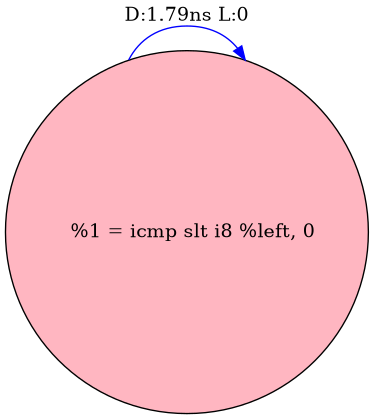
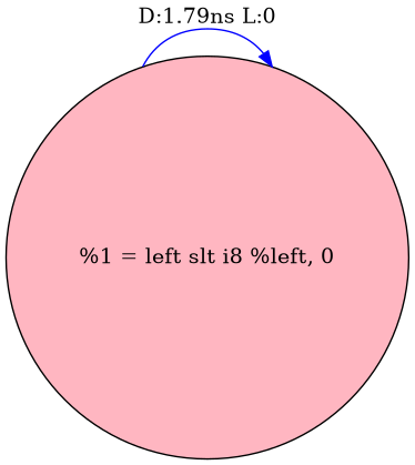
  digraph {
    rankdir=LR
-   n1 [label="  %1 = icmp slt i8 %left, 0" style=filled fillcolor=lightpink shape=circle]
+   n1 [label="%1 = left slt i8 %left, 0" style=filled fillcolor=lightpink shape=circle]
    n1 -> n1 [color=blue label="D:1.79ns L:0" style=solid arrowhead=normal]
  }
